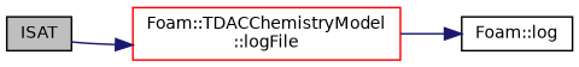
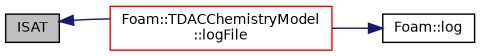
  digraph {
    rankdir=LR
    node [color=black fontname=Helvetica fontsize=10 shape=record]
    edge [color=midnightblue fontname=Helvetica fontsize=10 labelfontname=Helvetica labelfontsize=10 style=solid]
    n1 [fillcolor=grey75 fontcolor=black height=0.2 label=ISAT style=filled width=0.4]
    n2 [color=red height=0.2 label="Foam::TDACChemistryModel\l::logFile" width=0.4]
    n3 [height=0.2 label="Foam::log" width=0.4]
-   n1 -> n2
+   n2 -> n1
    n2 -> n3
  }
